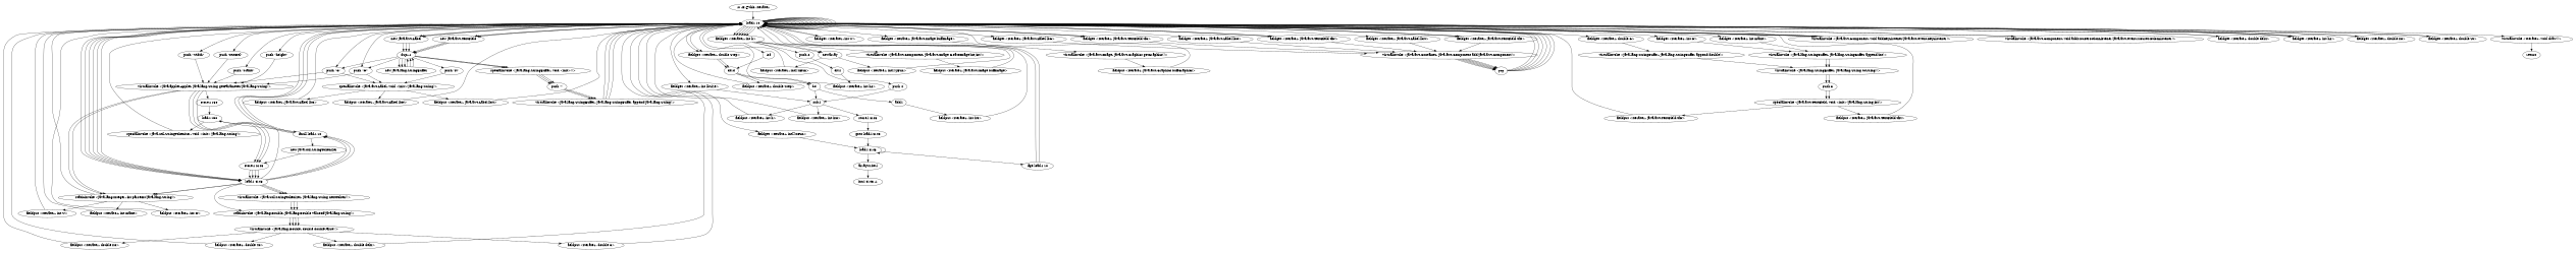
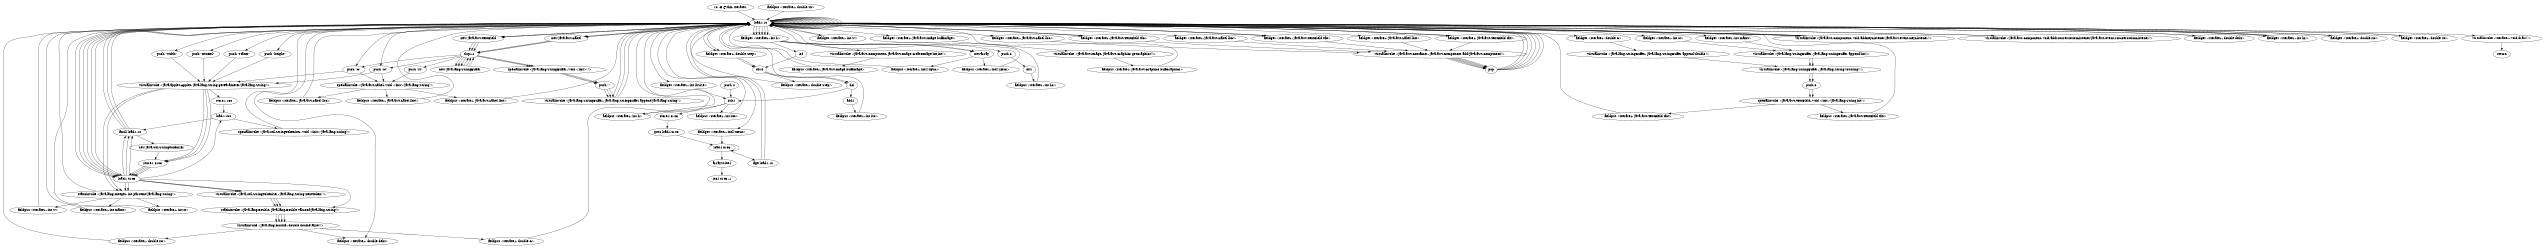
  digraph {
    "r0 := @this: Iterate1"
    "load.r r0"
    "push \"height\""
    "fieldget <Iterate1: int lbSize>"
    "fieldget <Iterate1: int h>"
    "push \"width\""
    "push \"XYoDel\""
    "load.r $r43"
    "push \"MaxIt\""
    "push \"N\""
    "push \"C\""
    "fieldget <Iterate1: int w>"
    "fieldget <Iterate1: java.awt.Image buffImage>"
    "new java.awt.Label"
    "fieldget <Iterate1: java.awt.Label lbC>"
    "new java.awt.TextField"
    "fieldget <Iterate1: double C>"
    "fieldget <Iterate1: java.awt.TextField tfC>"
    "fieldget <Iterate1: java.awt.Label lbN>"
    "fieldget <Iterate1: int N>"
    "fieldget <Iterate1: java.awt.TextField tfN>"
    "fieldget <Iterate1: java.awt.Label lbIt>"
    "fieldget <Iterate1: int maxIt>"
    "fieldget <Iterate1: java.awt.TextField tfIt>"
    "virtualinvoke <java.awt.Component: void addKeyListener(java.awt.event.KeyListener)>"
    "virtualinvoke <java.awt.Component: void addMouseMotionListener(java.awt.event.MouseMotionListener)>"
    "fieldget <Iterate1: double delX>"
    "fieldget <Iterate1: int h2>"
    "fieldget <Iterate1: double Xo>"
    "fieldget <Iterate1: double Step>"
    "fieldget <Iterate1: double Yo>"
    "virtualinvoke <Iterate1: void draw()>"
    "fieldget <Iterate1: int[] xFun>"
    "virtualinvoke <java.applet.Applet: java.lang.String getParameter(java.lang.String)>"
    "sub.i"
    "push 2"
    newarray
    n38 [label="push 4"]
    "virtualinvoke <java.awt.Component: java.awt.Image createImage(int,int)>"
    i2d
    "staticinvoke <java.lang.Integer: int parseInt(java.lang.String)>"
    "load.r r50"
    "ifnull load.r r0"
    "virtualinvoke <java.util.StringTokenizer: java.lang.String nextToken()>"
    "staticinvoke <java.lang.Double: java.lang.Double valueOf(java.lang.String)>"
    "specialinvoke <java.awt.Label: void <init>(java.lang.String)>"
    "virtualinvoke <java.awt.Image: java.awt.Graphics getGraphics()>"
    "dup1.r"
    "virtualinvoke <java.awt.Container: java.awt.Component add(java.awt.Component)>"
    "virtualinvoke <java.lang.StringBuffer: java.lang.StringBuffer append(double)>"
    "virtualinvoke <java.lang.StringBuffer: java.lang.StringBuffer append(int)>"
    "div.d"
    return
    "load.i $r43"
    "store.r r50"
    "store.r $r43"
    "fieldput <Iterate1: int w>"
    "fieldput <Iterate1: int maxIt>"
    "fieldput <Iterate1: int N>"
    "fieldput <Iterate1: int h>"
    "store.i $r43"
    "fieldput <Iterate1: int iXo>"
    "goto load.i $r43"
    "div.i"
    "fieldput <Iterate1: int[] xFun>"
    "fieldput <Iterate1: int[] yFun>"
    "fieldput <Iterate1: java.awt.Image buffImage>"
    "fieldput <Iterate1: int h2>"
    "specialinvoke <java.util.StringTokenizer: void <init>(java.lang.String)>"
    "new java.util.StringTokenizer"
    "virtualinvoke <java.lang.Double: double doubleValue()>"
    "fieldput <Iterate1: double Xo>"
    "fieldput <Iterate1: double Yo>"
    "fieldput <Iterate1: double delX>"
    "fieldput <Iterate1: double C>"
    "fieldput <Iterate1: java.awt.Label lbC>"
    "fieldput <Iterate1: java.awt.Label lbN>"
    "fieldput <Iterate1: java.awt.Label lbIt>"
    "ifge load.r r0"
    "arraywrite.i"
    "inc.i $r43 -1"
    "fieldput <Iterate1: java.awt.Graphics buffGraphics>"
    "new java.lang.StringBuffer"
    "specialinvoke <java.lang.StringBuffer: void <init>()>"
    "push \"It\""
    "push \"\""
    pop
    "virtualinvoke <java.lang.StringBuffer: java.lang.StringBuffer append(java.lang.String)>"
    "virtualinvoke <java.lang.StringBuffer: java.lang.String toString()>"
    "push 3"
    "specialinvoke <java.awt.TextField: void <init>(java.lang.String,int)>"
    "fieldput <Iterate1: java.awt.TextField tfN>"
    "fieldput <Iterate1: java.awt.TextField tfIt>"
    "fieldput <Iterate1: double Step>"
    d2i
    "add.i"
    "fieldput <Iterate1: int iYo>"
    "r0 := @this: Iterate1" -> "load.r r0"
    "load.r r0" -> "load.r r0"
    "load.r r0" -> "load.r r0"
    "load.r r0" -> "load.r r0"
    "load.r r0" -> "load.r r0"
    "load.r r0" -> "load.r r0"
    "load.r r0" -> "load.r r0"
    "load.r r0" -> "load.r r0"
    "load.r r0" -> "load.r r0"
    "load.r r0" -> "load.r r0"
    "load.r r0" -> "load.r r0"
    "load.r r0" -> "load.r r0"
    "load.r r0" -> "load.r r0"
    "load.r r0" -> "load.r r0"
    "load.r r0" -> "load.r r0"
    "load.r r0" -> "load.r r0"
    "load.r r0" -> "load.r r0"
    "load.r r0" -> "load.r r0"
    "load.r r0" -> "load.r r0"
    "load.r r0" -> "push \"height\""
    "load.r r0" -> "fieldget <Iterate1: int lbSize>"
    "load.r r0" -> "fieldget <Iterate1: int h>"
    "load.r r0" -> "fieldget <Iterate1: int h>"
    "load.r r0" -> "fieldget <Iterate1: int h>"
    "load.r r0" -> "fieldget <Iterate1: int h>"
    "load.r r0" -> "fieldget <Iterate1: int h>"
    "load.r r0" -> "fieldget <Iterate1: int h>"
    "load.r r0" -> "push \"width\""
    "load.r r0" -> "push \"XYoDel\""
    "load.r r0" -> "load.r $r43"
    "load.r r0" -> "load.r $r43"
    "load.r r0" -> "load.r $r43"
    "load.r r0" -> "load.r $r43"
    "load.r r0" -> "load.r $r43"
    "load.r r0" -> "load.r $r43"
    "load.r r0" -> "push \"MaxIt\""
    "load.r r0" -> "push \"N\""
    "load.r r0" -> "push \"C\""
    "load.r r0" -> "fieldget <Iterate1: int w>"
    "load.r r0" -> "fieldget <Iterate1: java.awt.Image buffImage>"
    "load.r r0" -> "new java.awt.Label"
    "load.r r0" -> "new java.awt.Label"
    "load.r r0" -> "new java.awt.Label"
    "load.r r0" -> "fieldget <Iterate1: java.awt.Label lbC>"
    "load.r r0" -> "new java.awt.TextField"
    "load.r r0" -> "new java.awt.TextField"
    "load.r r0" -> "new java.awt.TextField"
    "load.r r0" -> "fieldget <Iterate1: double C>"
    "load.r r0" -> "fieldget <Iterate1: java.awt.TextField tfC>"
    "load.r r0" -> "fieldget <Iterate1: java.awt.TextField tfC>"
    "load.r r0" -> "fieldget <Iterate1: java.awt.Label lbN>"
    "load.r r0" -> "fieldget <Iterate1: int N>"
    "load.r r0" -> "fieldget <Iterate1: java.awt.TextField tfN>"
    "load.r r0" -> "fieldget <Iterate1: java.awt.TextField tfN>"
    "load.r r0" -> "fieldget <Iterate1: java.awt.Label lbIt>"
    "load.r r0" -> "fieldget <Iterate1: int maxIt>"
    "load.r r0" -> "fieldget <Iterate1: java.awt.TextField tfIt>"
    "load.r r0" -> "fieldget <Iterate1: java.awt.TextField tfIt>"
    "load.r r0" -> "virtualinvoke <java.awt.Component: void addKeyListener(java.awt.event.KeyListener)>"
    "load.r r0" -> "virtualinvoke <java.awt.Component: void addKeyListener(java.awt.event.KeyListener)>"
    "load.r r0" -> "virtualinvoke <java.awt.Component: void addKeyListener(java.awt.event.KeyListener)>"
    "load.r r0" -> "virtualinvoke <java.awt.Component: void addMouseMotionListener(java.awt.event.MouseMotionListener)>"
    "load.r r0" -> "fieldget <Iterate1: double delX>"
    "load.r r0" -> "fieldget <Iterate1: int h2>"
    "load.r r0" -> "fieldget <Iterate1: int h2>"
    "load.r r0" -> "fieldget <Iterate1: double Xo>"
    "load.r r0" -> "fieldget <Iterate1: double Step>"
    "load.r r0" -> "fieldget <Iterate1: double Step>"
    "load.r r0" -> "fieldget <Iterate1: double Yo>"
    "load.r r0" -> "virtualinvoke <Iterate1: void draw()>"
    "load.r r0" -> "fieldget <Iterate1: int[] xFun>"
    "push \"height\"" -> "virtualinvoke <java.applet.Applet: java.lang.String getParameter(java.lang.String)>"
    "fieldget <Iterate1: int lbSize>" -> "sub.i"
    "fieldget <Iterate1: int h>" -> "push 2"
    "fieldget <Iterate1: int h>" -> newarray
    "fieldget <Iterate1: int h>" -> newarray
-   "fieldget <Iterate1: int h>" -> n38
    "fieldget <Iterate1: int h>" -> "virtualinvoke <java.awt.Component: java.awt.Image createImage(int,int)>"
    "fieldget <Iterate1: int h>" -> i2d
    "push \"width\"" -> "virtualinvoke <java.applet.Applet: java.lang.String getParameter(java.lang.String)>"
    "push \"XYoDel\"" -> "virtualinvoke <java.applet.Applet: java.lang.String getParameter(java.lang.String)>"
    "load.r $r43" -> "staticinvoke <java.lang.Integer: int parseInt(java.lang.String)>"
    "load.r $r43" -> "staticinvoke <java.lang.Integer: int parseInt(java.lang.String)>"
    "load.r $r43" -> "load.r r50"
    "load.r $r43" -> "ifnull load.r r0"
    "load.r $r43" -> "ifnull load.r r0"
    "load.r $r43" -> "ifnull load.r r0"
    "load.r $r43" -> "virtualinvoke <java.util.StringTokenizer: java.lang.String nextToken()>"
    "load.r $r43" -> "virtualinvoke <java.util.StringTokenizer: java.lang.String nextToken()>"
    "load.r $r43" -> "virtualinvoke <java.util.StringTokenizer: java.lang.String nextToken()>"
    "load.r $r43" -> "staticinvoke <java.lang.Double: java.lang.Double valueOf(java.lang.String)>"
    "push \"MaxIt\"" -> "virtualinvoke <java.applet.Applet: java.lang.String getParameter(java.lang.String)>"
    "push \"N\"" -> "virtualinvoke <java.applet.Applet: java.lang.String getParameter(java.lang.String)>"
    "push \"N\"" -> "specialinvoke <java.awt.Label: void <init>(java.lang.String)>"
    "push \"C\"" -> "virtualinvoke <java.applet.Applet: java.lang.String getParameter(java.lang.String)>"
    "push \"C\"" -> "specialinvoke <java.awt.Label: void <init>(java.lang.String)>"
    "fieldget <Iterate1: int w>" -> "load.r r0"
    "fieldget <Iterate1: java.awt.Image buffImage>" -> "virtualinvoke <java.awt.Image: java.awt.Graphics getGraphics()>"
    "new java.awt.Label" -> "dup1.r"
    "new java.awt.Label" -> "dup1.r"
    "new java.awt.Label" -> "dup1.r"
    "fieldget <Iterate1: java.awt.Label lbC>" -> "virtualinvoke <java.awt.Container: java.awt.Component add(java.awt.Component)>"
    "new java.awt.TextField" -> "dup1.r"
    "new java.awt.TextField" -> "dup1.r"
    "new java.awt.TextField" -> "dup1.r"
    "fieldget <Iterate1: double C>" -> "virtualinvoke <java.lang.StringBuffer: java.lang.StringBuffer append(double)>"
    "fieldget <Iterate1: java.awt.TextField tfC>" -> "load.r r0"
    "fieldget <Iterate1: java.awt.TextField tfC>" -> "virtualinvoke <java.awt.Container: java.awt.Component add(java.awt.Component)>"
    "fieldget <Iterate1: java.awt.Label lbN>" -> "virtualinvoke <java.awt.Container: java.awt.Component add(java.awt.Component)>"
    "fieldget <Iterate1: int N>" -> "virtualinvoke <java.lang.StringBuffer: java.lang.StringBuffer append(int)>"
    "fieldget <Iterate1: java.awt.TextField tfN>" -> "load.r r0"
    "fieldget <Iterate1: java.awt.TextField tfN>" -> "virtualinvoke <java.awt.Container: java.awt.Component add(java.awt.Component)>"
    "fieldget <Iterate1: java.awt.Label lbIt>" -> "virtualinvoke <java.awt.Container: java.awt.Component add(java.awt.Component)>"
    "fieldget <Iterate1: int maxIt>" -> "virtualinvoke <java.lang.StringBuffer: java.lang.StringBuffer append(int)>"
    "fieldget <Iterate1: java.awt.TextField tfIt>" -> "load.r r0"
    "fieldget <Iterate1: java.awt.TextField tfIt>" -> "virtualinvoke <java.awt.Container: java.awt.Component add(java.awt.Component)>"
    "virtualinvoke <java.awt.Component: void addKeyListener(java.awt.event.KeyListener)>" -> "load.r r0"
    "virtualinvoke <java.awt.Component: void addKeyListener(java.awt.event.KeyListener)>" -> "load.r r0"
    "virtualinvoke <java.awt.Component: void addKeyListener(java.awt.event.KeyListener)>" -> "load.r r0"
    "virtualinvoke <java.awt.Component: void addMouseMotionListener(java.awt.event.MouseMotionListener)>" -> "load.r r0"
    "fieldget <Iterate1: double delX>" -> "load.r r0"
    "fieldget <Iterate1: int h2>" -> "load.r r0"
    "fieldget <Iterate1: int h2>" -> "load.r r0"
    "fieldget <Iterate1: double Xo>" -> "load.r r0"
    "fieldget <Iterate1: double Step>" -> "div.d"
    "fieldget <Iterate1: double Step>" -> "div.d"
    "fieldget <Iterate1: double Yo>" -> "load.r r0"
    "virtualinvoke <Iterate1: void draw()>" -> return
    "fieldget <Iterate1: int[] xFun>" -> "load.i $r43"
    "virtualinvoke <java.applet.Applet: java.lang.String getParameter(java.lang.String)>" -> "staticinvoke <java.lang.Integer: int parseInt(java.lang.String)>"
    "virtualinvoke <java.applet.Applet: java.lang.String getParameter(java.lang.String)>" -> "staticinvoke <java.lang.Integer: int parseInt(java.lang.String)>"
    "virtualinvoke <java.applet.Applet: java.lang.String getParameter(java.lang.String)>" -> "store.r r50"
    "virtualinvoke <java.applet.Applet: java.lang.String getParameter(java.lang.String)>" -> "store.r $r43"
    "virtualinvoke <java.applet.Applet: java.lang.String getParameter(java.lang.String)>" -> "store.r $r43"
    "virtualinvoke <java.applet.Applet: java.lang.String getParameter(java.lang.String)>" -> "store.r $r43"
    "sub.i" -> "fieldput <Iterate1: int h>"
    "sub.i" -> "store.i $r43"
    "sub.i" -> "fieldput <Iterate1: int iXo>"
    "push 2" -> "div.i"
    newarray -> "fieldput <Iterate1: int[] xFun>"
    newarray -> "fieldput <Iterate1: int[] yFun>"
    n38 -> "sub.i"
    "virtualinvoke <java.awt.Component: java.awt.Image createImage(int,int)>" -> "fieldput <Iterate1: java.awt.Image buffImage>"
    i2d -> "div.d"
    "staticinvoke <java.lang.Integer: int parseInt(java.lang.String)>" -> "load.r r0"
    "staticinvoke <java.lang.Integer: int parseInt(java.lang.String)>" -> "fieldput <Iterate1: int w>"
    "staticinvoke <java.lang.Integer: int parseInt(java.lang.String)>" -> "fieldput <Iterate1: int maxIt>"
    "staticinvoke <java.lang.Integer: int parseInt(java.lang.String)>" -> "fieldput <Iterate1: int N>"
    "load.r r50" -> "ifnull load.r r0"
    "load.r r50" -> "specialinvoke <java.util.StringTokenizer: void <init>(java.lang.String)>"
    "ifnull load.r r0" -> "load.r r0"
    "ifnull load.r r0" -> "load.r r0"
    "ifnull load.r r0" -> "load.r r0"
    "ifnull load.r r0" -> "new java.util.StringTokenizer"
    "virtualinvoke <java.util.StringTokenizer: java.lang.String nextToken()>" -> "staticinvoke <java.lang.Double: java.lang.Double valueOf(java.lang.String)>"
    "virtualinvoke <java.util.StringTokenizer: java.lang.String nextToken()>" -> "staticinvoke <java.lang.Double: java.lang.Double valueOf(java.lang.String)>"
    "virtualinvoke <java.util.StringTokenizer: java.lang.String nextToken()>" -> "staticinvoke <java.lang.Double: java.lang.Double valueOf(java.lang.String)>"
    "staticinvoke <java.lang.Double: java.lang.Double valueOf(java.lang.String)>" -> "virtualinvoke <java.lang.Double: double doubleValue()>"
    "staticinvoke <java.lang.Double: java.lang.Double valueOf(java.lang.String)>" -> "virtualinvoke <java.lang.Double: double doubleValue()>"
    "staticinvoke <java.lang.Double: java.lang.Double valueOf(java.lang.String)>" -> "virtualinvoke <java.lang.Double: double doubleValue()>"
    "staticinvoke <java.lang.Double: java.lang.Double valueOf(java.lang.String)>" -> "virtualinvoke <java.lang.Double: double doubleValue()>"
    "specialinvoke <java.awt.Label: void <init>(java.lang.String)>" -> "fieldput <Iterate1: java.awt.Label lbC>"
    "specialinvoke <java.awt.Label: void <init>(java.lang.String)>" -> "fieldput <Iterate1: java.awt.Label lbN>"
    "specialinvoke <java.awt.Label: void <init>(java.lang.String)>" -> "fieldput <Iterate1: java.awt.Label lbIt>"
    "virtualinvoke <java.awt.Image: java.awt.Graphics getGraphics()>" -> "fieldput <Iterate1: java.awt.Graphics buffGraphics>"
    "dup1.r" -> "push \"N\""
    "dup1.r" -> "push \"C\""
    "dup1.r" -> "new java.lang.StringBuffer"
    "dup1.r" -> "new java.lang.StringBuffer"
    "dup1.r" -> "new java.lang.StringBuffer"
    "dup1.r" -> "specialinvoke <java.lang.StringBuffer: void <init>()>"
    "dup1.r" -> "specialinvoke <java.lang.StringBuffer: void <init>()>"
    "dup1.r" -> "specialinvoke <java.lang.StringBuffer: void <init>()>"
    "dup1.r" -> "push \"It\""
    "virtualinvoke <java.awt.Container: java.awt.Component add(java.awt.Component)>" -> pop
    "virtualinvoke <java.awt.Container: java.awt.Component add(java.awt.Component)>" -> pop
    "virtualinvoke <java.awt.Container: java.awt.Component add(java.awt.Component)>" -> pop
    "virtualinvoke <java.awt.Container: java.awt.Component add(java.awt.Component)>" -> pop
    "virtualinvoke <java.awt.Container: java.awt.Component add(java.awt.Component)>" -> pop
    "virtualinvoke <java.awt.Container: java.awt.Component add(java.awt.Component)>" -> pop
    "virtualinvoke <java.lang.StringBuffer: java.lang.StringBuffer append(double)>" -> "virtualinvoke <java.lang.StringBuffer: java.lang.String toString()>"
    "virtualinvoke <java.lang.StringBuffer: java.lang.StringBuffer append(int)>" -> "virtualinvoke <java.lang.StringBuffer: java.lang.String toString()>"
    "virtualinvoke <java.lang.StringBuffer: java.lang.StringBuffer append(int)>" -> "virtualinvoke <java.lang.StringBuffer: java.lang.String toString()>"
    "div.d" -> "fieldput <Iterate1: double Step>"
    "div.d" -> d2i
    "div.d" -> d2i
    "load.i $r43" -> "load.i $r43"
    "load.i $r43" -> "ifge load.r r0"
    "load.i $r43" -> "arraywrite.i"
    "store.r r50" -> "load.r r50"
    "store.r $r43" -> "load.r $r43"
    "store.r $r43" -> "load.r $r43"
    "store.r $r43" -> "load.r $r43"
    "store.r $r43" -> "load.r $r43"
    "fieldput <Iterate1: int w>" -> "load.r r0"
    "fieldput <Iterate1: int maxIt>" -> "load.r r0"
    "fieldput <Iterate1: int N>" -> "load.r r0"
    "fieldput <Iterate1: int h>" -> "load.r r0"
    "store.i $r43" -> "goto load.i $r43"
    "fieldput <Iterate1: int iXo>" -> "load.r r0"
    "goto load.i $r43" -> "load.i $r43"
    "div.i" -> "fieldput <Iterate1: int h2>"
    "fieldput <Iterate1: int[] xFun>" -> "load.r r0"
    "fieldput <Iterate1: int[] yFun>" -> "load.r r0"
    "fieldput <Iterate1: java.awt.Image buffImage>" -> "load.r r0"
    "fieldput <Iterate1: int h2>" -> "load.r r0"
    "specialinvoke <java.util.StringTokenizer: void <init>(java.lang.String)>" -> "load.r r0"
    "new java.util.StringTokenizer" -> "store.r $r43"
    "virtualinvoke <java.lang.Double: double doubleValue()>" -> "fieldput <Iterate1: double Xo>"
-   "virtualinvoke <java.lang.Double: double doubleValue()>" -> "fieldput <Iterate1: double Yo>"
    "virtualinvoke <java.lang.Double: double doubleValue()>" -> "fieldput <Iterate1: double delX>"
    "virtualinvoke <java.lang.Double: double doubleValue()>" -> "fieldput <Iterate1: double C>"
    "fieldput <Iterate1: double Xo>" -> "load.r r0"
    "fieldput <Iterate1: double Yo>" -> "load.r r0"
-   "fieldput <Iterate1: double delX>" -> "load.r r0"
+   "load.r r0" -> "fieldput <Iterate1: double delX>"
    "fieldput <Iterate1: double C>" -> "load.r r0"
    "fieldput <Iterate1: java.awt.Label lbC>" -> "load.r r0"
    "fieldput <Iterate1: java.awt.Label lbN>" -> "load.r r0"
    "fieldput <Iterate1: java.awt.Label lbIt>" -> "load.r r0"
    "ifge load.r r0" -> "load.r r0"
    "ifge load.r r0" -> "load.r r0"
    "arraywrite.i" -> "inc.i $r43 -1"
    "fieldput <Iterate1: java.awt.Graphics buffGraphics>" -> "load.r r0"
    "new java.lang.StringBuffer" -> "dup1.r"
    "new java.lang.StringBuffer" -> "dup1.r"
    "new java.lang.StringBuffer" -> "dup1.r"
    "specialinvoke <java.lang.StringBuffer: void <init>()>" -> "push \"\""
    "specialinvoke <java.lang.StringBuffer: void <init>()>" -> "push \"\""
    "specialinvoke <java.lang.StringBuffer: void <init>()>" -> "push \"\""
    "push \"It\"" -> "specialinvoke <java.awt.Label: void <init>(java.lang.String)>"
    "push \"\"" -> "virtualinvoke <java.lang.StringBuffer: java.lang.StringBuffer append(java.lang.String)>"
    "push \"\"" -> "virtualinvoke <java.lang.StringBuffer: java.lang.StringBuffer append(java.lang.String)>"
    "push \"\"" -> "virtualinvoke <java.lang.StringBuffer: java.lang.StringBuffer append(java.lang.String)>"
    pop -> "load.r r0"
    pop -> "load.r r0"
    pop -> "load.r r0"
    pop -> "load.r r0"
    pop -> "load.r r0"
    pop -> "load.r r0"
    "virtualinvoke <java.lang.StringBuffer: java.lang.StringBuffer append(java.lang.String)>" -> "load.r r0"
    "virtualinvoke <java.lang.StringBuffer: java.lang.StringBuffer append(java.lang.String)>" -> "load.r r0"
    "virtualinvoke <java.lang.StringBuffer: java.lang.StringBuffer append(java.lang.String)>" -> "load.r r0"
    "virtualinvoke <java.lang.StringBuffer: java.lang.String toString()>" -> "push 3"
    "virtualinvoke <java.lang.StringBuffer: java.lang.String toString()>" -> "push 3"
    "push 3" -> "specialinvoke <java.awt.TextField: void <init>(java.lang.String,int)>"
    "push 3" -> "specialinvoke <java.awt.TextField: void <init>(java.lang.String,int)>"
    "specialinvoke <java.awt.TextField: void <init>(java.lang.String,int)>" -> "fieldput <Iterate1: java.awt.TextField tfN>"
    "specialinvoke <java.awt.TextField: void <init>(java.lang.String,int)>" -> "fieldput <Iterate1: java.awt.TextField tfIt>"
    "fieldput <Iterate1: java.awt.TextField tfN>" -> "load.r r0"
    "fieldput <Iterate1: java.awt.TextField tfIt>" -> "load.r r0"
    "fieldput <Iterate1: double Step>" -> "load.r r0"
    d2i -> "sub.i"
    d2i -> "add.i"
    "add.i" -> "fieldput <Iterate1: int iYo>"
    "fieldput <Iterate1: int iYo>" -> "load.r r0"
  }
